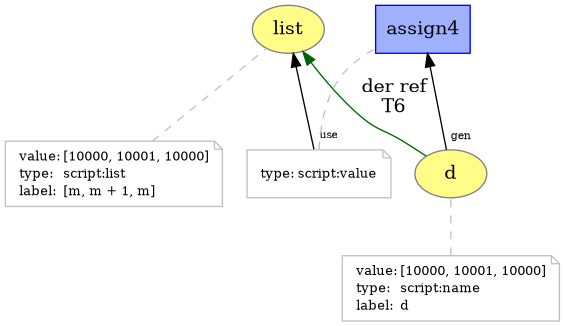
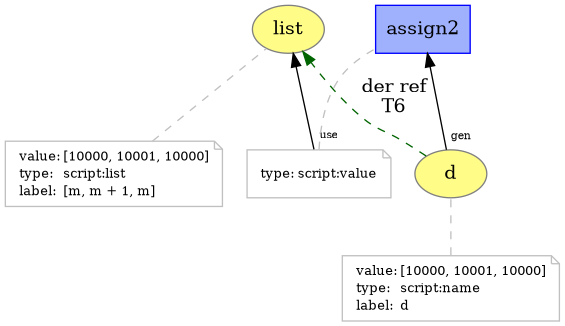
  digraph {
    rankdir=BT
    node [color=gray shape=note]
    edge [color=gray]
    n1 [color="#808080" fillcolor="#FFFC87" label=list style=filled shape=""]
    n2 [fontcolor=black fontsize=10 label=<<TABLE cellpadding="0" border="0"> 	<TR> 	    <TD align="left">value:</TD> 	    <TD align="left">[10000, 10001, 10000]</TD> 	</TR> 	<TR> 	    <TD align="left">type:</TD> 	    <TD align="left">script:list</TD> 	</TR> 	<TR> 	    <TD align="left">label:</TD> 	    <TD align="left">[m, m + 1, m]</TD> 	</TR> </TABLE>>]
    n3 [color="#808080" fillcolor="#FFFC87" label=d style=filled shape=""]
-   n4 [color="#0000FF" fillcolor="#9FB1FC" label=assign4 shape=polygon sides=4 style=filled]
+   n4 [color="#0000FF" fillcolor="#9FB1FC" label=assign2 shape=polygon sides=4 style=filled]
    n5 [fontcolor=black fontsize=10 label=<<TABLE cellpadding="0" border="0"> 	<TR> 	    <TD align="left">value:</TD> 	    <TD align="left">[10000, 10001, 10000]</TD> 	</TR> 	<TR> 	    <TD align="left">type:</TD> 	    <TD align="left">script:name</TD> 	</TR> 	<TR> 	    <TD align="left">label:</TD> 	    <TD align="left">d</TD> 	</TR> </TABLE>>]
    n6 [fontcolor=black fontsize=10 label=<<TABLE cellpadding="0" border="0"> 	<TR> 	    <TD align="left">type:</TD> 	    <TD align="left">script:value</TD> 	</TR> </TABLE>>]
    n2 -> n1 [arrowhead=none style=dashed]
-   n3 -> n1 [color=darkgreen label="der ref\nT6" labelangle=60.0 labeldistance=1.5 labelfontsize=8 rotation=20]
+   n3 -> n1 [color=darkgreen label="der ref\nT6" labelangle=60.0 labeldistance=1.5 labelfontsize=8 rotation=20 style=dashed]
    n3 -> n4 [labelangle=60.0 labeldistance=1.5 labelfontsize=8 rotation=20 taillabel=gen color=""]
    n5 -> n3 [arrowhead=none style=dashed]
    n6 -> n1 [labelangle=60.0 labeldistance=1.5 labelfontsize=8 rotation=20 taillabel=use color=""]
    n6 -> n4 [arrowhead=none style=dashed]
  }
